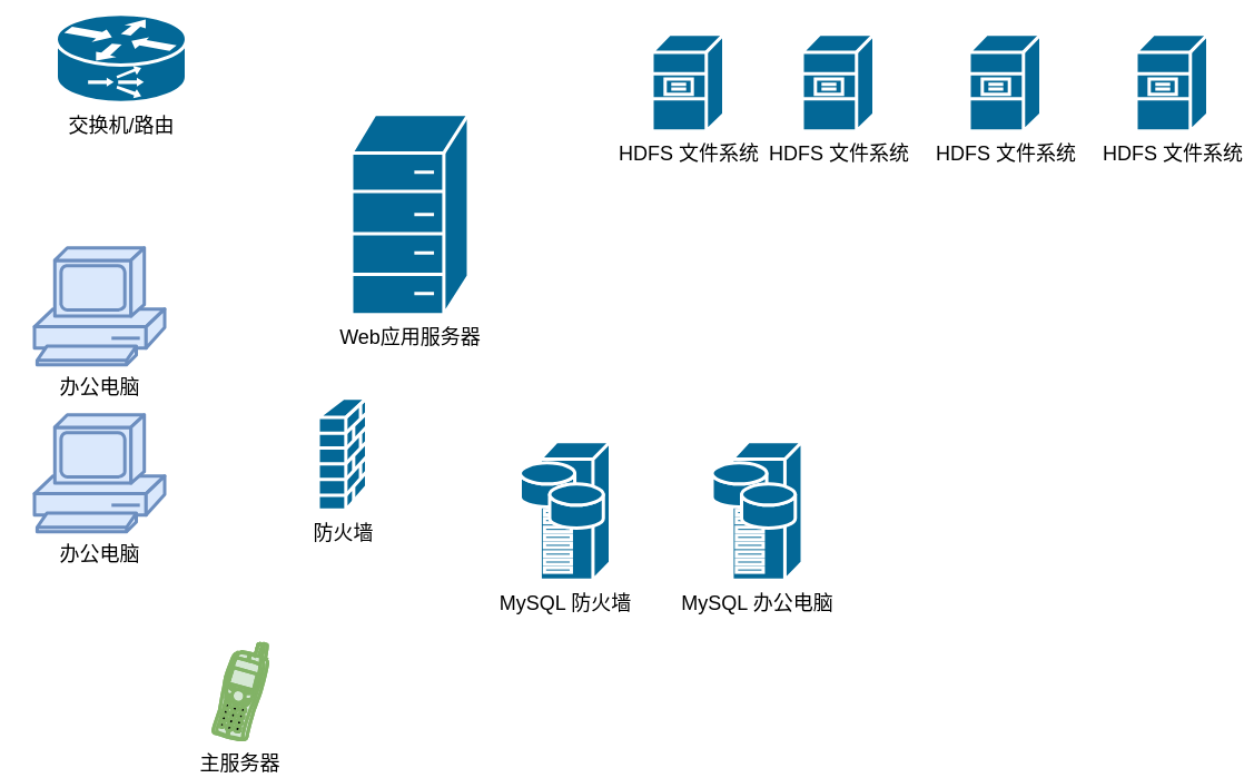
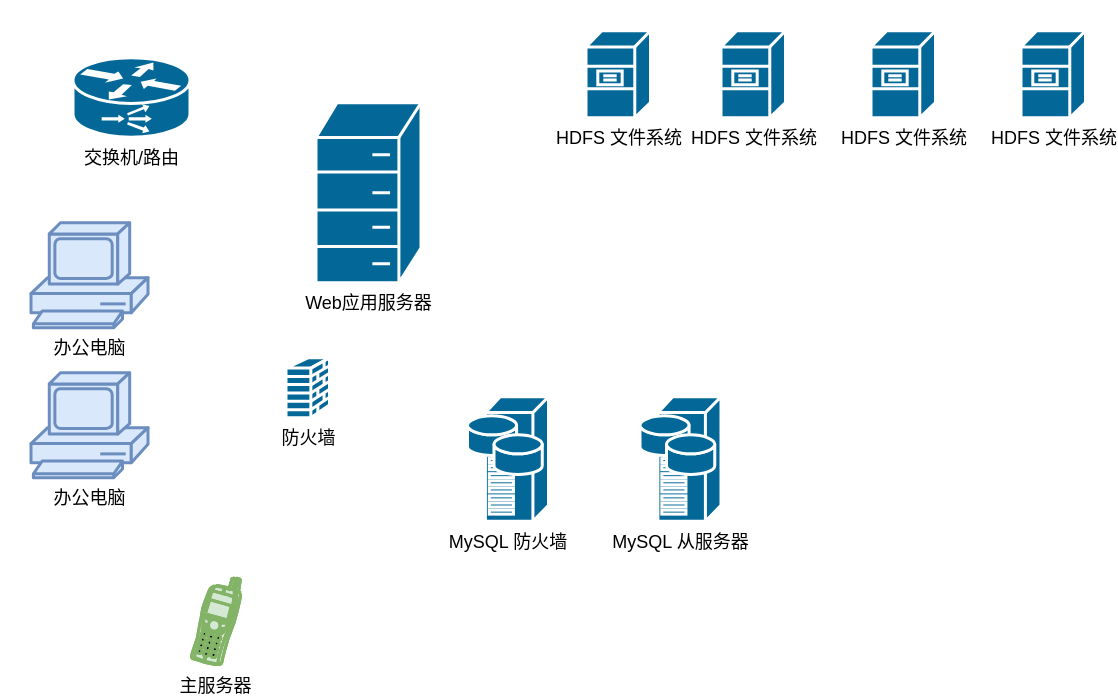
  <mxCell id="0" />
  <mxCell id="1" parent="0" />
  <mxCell id="2" value="办公电脑" style="shape=mxgraph.cisco.computers_and_peripherals.pc;html=1;pointerEvents=1;dashed=0;fillColor=#dae8fc;strokeColor=#6c8ebf;strokeWidth=2;verticalLabelPosition=bottom;verticalAlign=top;align=center;outlineConnect=0;" parent="1" vertex="1"><mxGeometry x="20" y="148" width="78" height="70" as="geometry" /></mxCell>
  <mxCell id="3" value="办公电脑" style="shape=mxgraph.cisco.computers_and_peripherals.pc;html=1;pointerEvents=1;dashed=0;fillColor=#dae8fc;strokeColor=#6c8ebf;strokeWidth=2;verticalLabelPosition=bottom;verticalAlign=top;align=center;outlineConnect=0;" parent="1" vertex="1"><mxGeometry x="20" y="248" width="78" height="70" as="geometry" /></mxCell>
  <mxCell id="4" value="主服务器" style="shape=mxgraph.cisco.modems_and_phones.cell_phone;html=1;pointerEvents=1;dashed=0;fillColor=#d5e8d4;strokeColor=#82b366;strokeWidth=2;verticalLabelPosition=bottom;verticalAlign=top;align=center;outlineConnect=0;" parent="1" vertex="1"><mxGeometry x="126" y="385" width="34" height="58" as="geometry" /></mxCell>
  <mxCell id="5" value="Web应用服务器" style="shape=mxgraph.cisco.misc.hp_mini;html=1;pointerEvents=1;dashed=0;fillColor=#036897;strokeColor=#ffffff;strokeWidth=2;verticalLabelPosition=bottom;verticalAlign=top;align=center;outlineConnect=0;" parent="1" vertex="1"><mxGeometry x="210" y="68" width="70" height="120" as="geometry" /></mxCell>
- <mxCell id="6" value="交换机/路由" style="shape=mxgraph.cisco.routers.content_service_router;html=1;pointerEvents=1;dashed=0;fillColor=#036897;strokeColor=#ffffff;strokeWidth=2;verticalLabelPosition=bottom;verticalAlign=top;align=center;outlineConnect=0;" parent="1" vertex="1"><mxGeometry x="33" y="8" width="78" height="53" as="geometry" /></mxCell>
- <mxCell id="7" value="防火墙" style="shape=mxgraph.cisco.security.firewall;html=1;pointerEvents=1;dashed=0;fillColor=#036897;strokeColor=#ffffff;strokeWidth=2;verticalLabelPosition=bottom;verticalAlign=top;align=center;outlineConnect=0;" parent="1" vertex="1"><mxGeometry x="190" y="238" width="29" height="67" as="geometry" /></mxCell>
+ <mxCell id="6" value="交换机/路由" style="shape=mxgraph.cisco.routers.content_service_router;html=1;pointerEvents=1;dashed=0;fillColor=#036897;strokeColor=#ffffff;strokeWidth=2;verticalLabelPosition=bottom;verticalAlign=top;align=center;outlineConnect=0;" parent="1" vertex="1"><mxGeometry x="48" y="38" width="78" height="53" as="geometry" /></mxCell>
+ <mxCell id="7" value="防火墙" style="shape=mxgraph.cisco.security.firewall;html=1;pointerEvents=1;dashed=0;fillColor=#036897;strokeColor=#ffffff;strokeWidth=2;verticalLabelPosition=bottom;verticalAlign=top;align=center;outlineConnect=0;" parent="1" vertex="1"><mxGeometry x="190" y="238" width="29" height="40" as="geometry" /></mxCell>
  <mxCell id="8" value="HDFS 文件系统&lt;br&gt;" style="shape=mxgraph.cisco.servers.file_server;html=1;pointerEvents=1;dashed=0;fillColor=#036897;strokeColor=#ffffff;strokeWidth=2;verticalLabelPosition=bottom;verticalAlign=top;align=center;outlineConnect=0;" parent="1" vertex="1"><mxGeometry x="390" y="20" width="43" height="58" as="geometry" /></mxCell>
  <mxCell id="9" value="HDFS 文件系统&lt;br&gt;" style="shape=mxgraph.cisco.servers.file_server;html=1;pointerEvents=1;dashed=0;fillColor=#036897;strokeColor=#ffffff;strokeWidth=2;verticalLabelPosition=bottom;verticalAlign=top;align=center;outlineConnect=0;" parent="1" vertex="1"><mxGeometry x="580" y="20" width="43" height="58" as="geometry" /></mxCell>
  <mxCell id="10" value="HDFS 文件系统&lt;br&gt;" style="shape=mxgraph.cisco.servers.file_server;html=1;pointerEvents=1;dashed=0;fillColor=#036897;strokeColor=#ffffff;strokeWidth=2;verticalLabelPosition=bottom;verticalAlign=top;align=center;outlineConnect=0;" parent="1" vertex="1"><mxGeometry x="480" y="20" width="43" height="58" as="geometry" /></mxCell>
  <mxCell id="11" value="HDFS 文件系统&lt;br&gt;" style="shape=mxgraph.cisco.servers.file_server;html=1;pointerEvents=1;dashed=0;fillColor=#036897;strokeColor=#ffffff;strokeWidth=2;verticalLabelPosition=bottom;verticalAlign=top;align=center;outlineConnect=0;" parent="1" vertex="1"><mxGeometry x="680" y="20" width="43" height="58" as="geometry" /></mxCell>
  <mxCell id="12" value="MySQL 防火墙" style="shape=mxgraph.cisco.servers.storage_server;html=1;pointerEvents=1;dashed=0;fillColor=#036897;strokeColor=#ffffff;strokeWidth=2;verticalLabelPosition=bottom;verticalAlign=top;align=center;outlineConnect=0;" vertex="1" parent="1"><mxGeometry x="311" y="264" width="54" height="83" as="geometry" /></mxCell>
- <mxCell id="13" value="MySQL 办公电脑" style="shape=mxgraph.cisco.servers.storage_server;html=1;pointerEvents=1;dashed=0;fillColor=#036897;strokeColor=#ffffff;strokeWidth=2;verticalLabelPosition=bottom;verticalAlign=top;align=center;outlineConnect=0;" vertex="1" parent="1"><mxGeometry x="426" y="264" width="54" height="83" as="geometry" /></mxCell>
+ <mxCell id="13" value="MySQL 从服务器" style="shape=mxgraph.cisco.servers.storage_server;html=1;pointerEvents=1;dashed=0;fillColor=#036897;strokeColor=#ffffff;strokeWidth=2;verticalLabelPosition=bottom;verticalAlign=top;align=center;outlineConnect=0;" vertex="1" parent="1"><mxGeometry x="426" y="264" width="54" height="83" as="geometry" /></mxCell>
